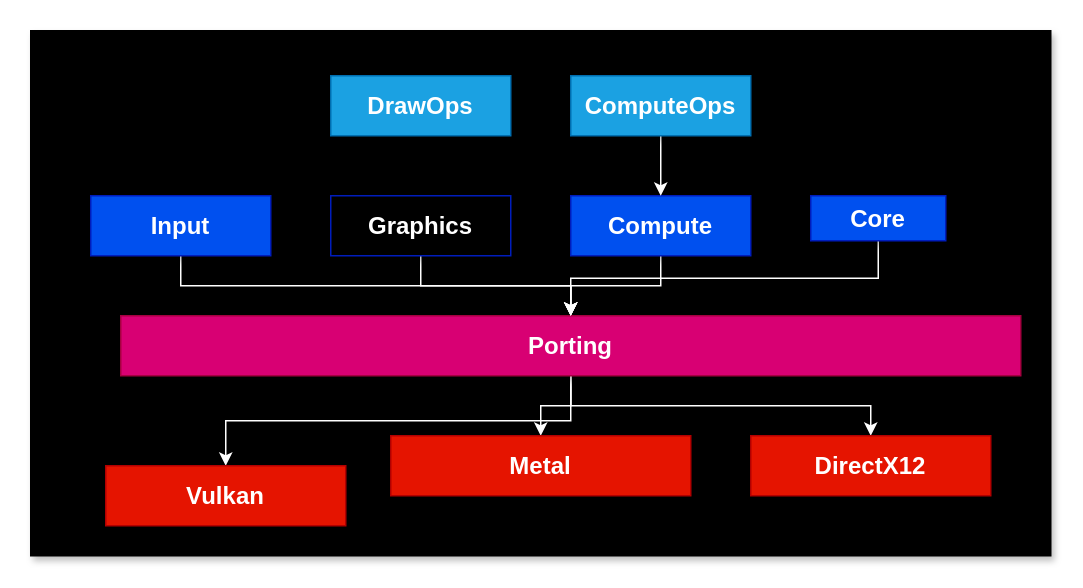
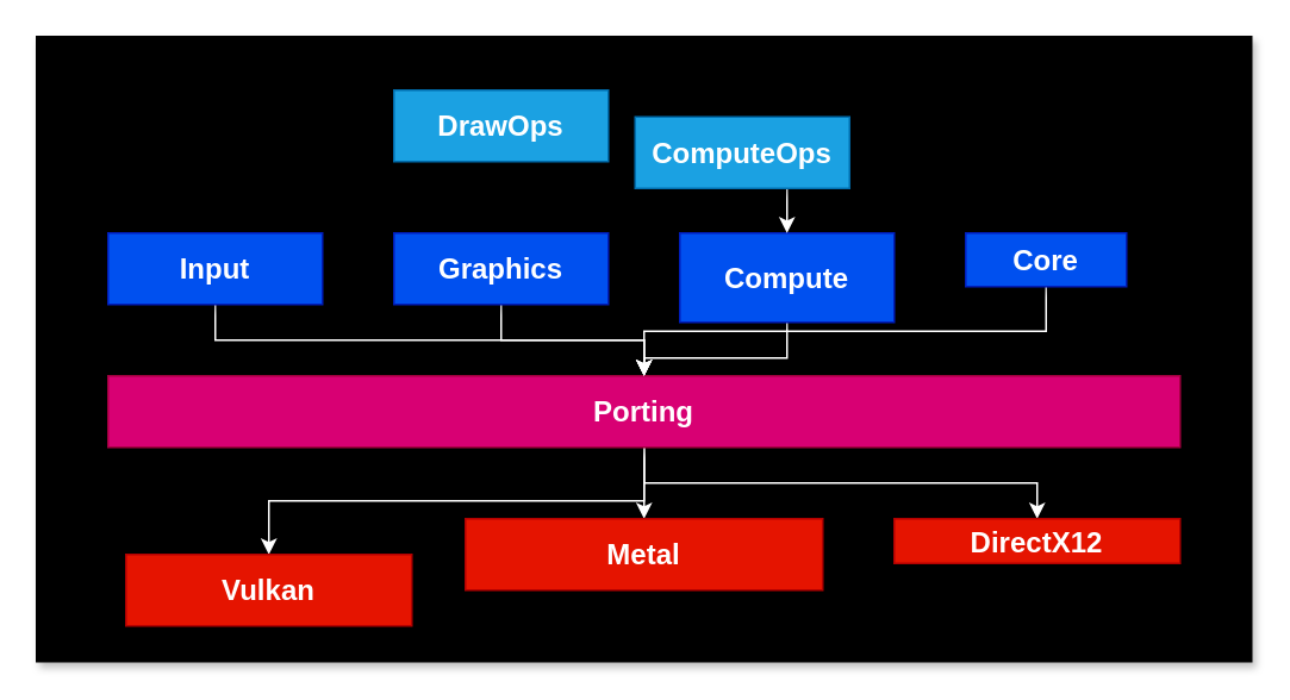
  <mxCell id="0" />
  <mxCell id="1" parent="0" />
  <mxCell id="2" value="" style="rounded=0;whiteSpace=wrap;html=1;fillColor=#000000;fontStyle=1;shadow=1;fontSize=16;" parent="1" vertex="1"><mxGeometry y="20" width="680" height="350" as="geometry" x="20" /></mxCell>
  <mxCell id="3" style="edgeStyle=orthogonalEdgeStyle;rounded=0;orthogonalLoop=1;jettySize=auto;html=1;entryX=0.5;entryY=0;entryDx=0;entryDy=0;strokeColor=#FFFFFF;fontSize=16;" parent="1" source="4" target="10" edge="1"><mxGeometry relative="1" as="geometry" /></mxCell>
- <mxCell id="4" value="Compute" style="rounded=0;whiteSpace=wrap;html=1;fillColor=#0050ef;strokeColor=#001DBC;fontColor=#ffffff;fontStyle=1;shadow=1;fontSize=16;" parent="1" vertex="1"><mxGeometry x="380" y="130" width="120" height="40" as="geometry" /></mxCell>
+ <mxCell id="4" value="Compute" style="rounded=0;whiteSpace=wrap;html=1;fillColor=#0050ef;strokeColor=#001DBC;fontColor=#ffffff;fontStyle=1;shadow=1;fontSize=16;" parent="1" vertex="1"><mxGeometry x="380" y="130" width="120" height="50" as="geometry" /></mxCell>
  <mxCell id="5" style="edgeStyle=orthogonalEdgeStyle;rounded=0;orthogonalLoop=1;jettySize=auto;html=1;entryX=0.5;entryY=0;entryDx=0;entryDy=0;strokeColor=#FFFFFF;fontSize=16;" parent="1" source="6" target="4" edge="1"><mxGeometry relative="1" as="geometry"><Array as="points"><mxPoint x="440" y="90" /><mxPoint x="440" y="90" /></Array></mxGeometry></mxCell>
- <mxCell id="6" value="ComputeOps" style="rounded=0;whiteSpace=wrap;html=1;fillColor=#1ba1e2;strokeColor=#006EAF;fontColor=#ffffff;fontStyle=1;shadow=1;fontSize=16;" parent="1" vertex="1"><mxGeometry x="380" y="50" width="120" height="40" as="geometry" /></mxCell>
+ <mxCell id="6" value="ComputeOps" style="rounded=0;whiteSpace=wrap;html=1;fillColor=#1ba1e2;strokeColor=#006EAF;fontColor=#ffffff;fontStyle=1;shadow=1;fontSize=16;" parent="1" vertex="1"><mxGeometry x="355" y="65" width="120" height="40" as="geometry" /></mxCell>
  <mxCell id="7" style="edgeStyle=orthogonalEdgeStyle;rounded=0;orthogonalLoop=1;jettySize=auto;html=1;entryX=0.5;entryY=0;entryDx=0;entryDy=0;strokeColor=#FFFFFF;fontSize=16;" parent="1" source="10" target="18" edge="1"><mxGeometry relative="1" as="geometry" /></mxCell>
  <mxCell id="8" style="edgeStyle=orthogonalEdgeStyle;rounded=0;orthogonalLoop=1;jettySize=auto;html=1;entryX=0.5;entryY=0;entryDx=0;entryDy=0;strokeColor=#FFFFFF;fontSize=16;" parent="1" source="10" target="19" edge="1"><mxGeometry relative="1" as="geometry" /></mxCell>
  <mxCell id="9" style="edgeStyle=orthogonalEdgeStyle;rounded=0;orthogonalLoop=1;jettySize=auto;html=1;entryX=0.5;entryY=0;entryDx=0;entryDy=0;strokeColor=#FFFFFF;fontSize=16;" parent="1" source="10" target="20" edge="1"><mxGeometry relative="1" as="geometry" /></mxCell>
- <mxCell id="10" value="Porting" style="rounded=0;whiteSpace=wrap;html=1;fillColor=#d80073;strokeColor=#A50040;fontColor=#ffffff;fontStyle=1;shadow=1;fontSize=16;" parent="1" vertex="1"><mxGeometry x="80" y="210" width="600" height="40" as="geometry" /></mxCell>
+ <mxCell id="10" value="Porting" style="rounded=0;whiteSpace=wrap;html=1;fillColor=#d80073;strokeColor=#A50040;fontColor=#ffffff;fontStyle=1;shadow=1;fontSize=16;" parent="1" vertex="1"><mxGeometry x="60" y="210" width="600" height="40" as="geometry" /></mxCell>
  <mxCell id="11" style="edgeStyle=orthogonalEdgeStyle;rounded=0;orthogonalLoop=1;jettySize=auto;html=1;entryX=0.5;entryY=0;entryDx=0;entryDy=0;strokeColor=#FFFFFF;fontSize=16;" parent="1" source="12" target="10" edge="1"><mxGeometry relative="1" as="geometry" /></mxCell>
- <mxCell id="12" value="Graphics" style="rounded=0;whiteSpace=wrap;html=1;fillColor=#000000;strokeColor=#001DBC;fontColor=#ffffff;fontStyle=1;shadow=1;fontSize=16;" parent="1" vertex="1"><mxGeometry x="220" y="130" width="120" height="40" as="geometry" /></mxCell>
+ <mxCell id="12" value="Graphics" style="rounded=0;whiteSpace=wrap;html=1;fillColor=#0050ef;strokeColor=#001DBC;fontColor=#ffffff;fontStyle=1;shadow=1;fontSize=16;" parent="1" vertex="1"><mxGeometry x="220" y="130" width="120" height="40" as="geometry" /></mxCell>
  <mxCell id="13" style="edgeStyle=orthogonalEdgeStyle;rounded=0;orthogonalLoop=1;jettySize=auto;html=1;entryX=0.5;entryY=0;entryDx=0;entryDy=0;strokeColor=#FFFFFF;fontSize=16;" parent="1" source="14" target="10" edge="1"><mxGeometry relative="1" as="geometry" /></mxCell>
  <mxCell id="14" value="Input" style="rounded=0;whiteSpace=wrap;html=1;fillColor=#0050ef;strokeColor=#001DBC;fontColor=#ffffff;fontStyle=1;shadow=1;fontSize=16;" parent="1" vertex="1"><mxGeometry x="60" y="130" width="120" height="40" as="geometry" /></mxCell>
  <mxCell id="15" value="DrawOps" style="rounded=0;whiteSpace=wrap;html=1;fillColor=#1ba1e2;strokeColor=#006EAF;fontColor=#ffffff;fontStyle=1;shadow=1;fontSize=16;" parent="1" vertex="1"><mxGeometry x="220" y="50" width="120" height="40" as="geometry" /></mxCell>
  <mxCell id="16" style="edgeStyle=orthogonalEdgeStyle;rounded=0;orthogonalLoop=1;jettySize=auto;html=1;entryX=0.5;entryY=0;entryDx=0;entryDy=0;strokeColor=#FFFFFF;fontSize=16;" parent="1" source="17" target="10" edge="1"><mxGeometry relative="1" as="geometry" /></mxCell>
  <mxCell id="17" value="Core" style="rounded=0;whiteSpace=wrap;html=1;fillColor=#0050ef;strokeColor=#001DBC;fontColor=#ffffff;fontStyle=1;shadow=1;fontSize=16;" parent="1" vertex="1"><mxGeometry x="540" y="130" width="90" height="30" as="geometry" /></mxCell>
  <mxCell id="18" value="Vulkan" style="rounded=0;whiteSpace=wrap;html=1;fillColor=#e51400;strokeColor=#B20000;fontColor=#ffffff;fontStyle=1;shadow=1;fontSize=16;" parent="1" vertex="1"><mxGeometry x="70" y="310" width="160" height="40" as="geometry" /></mxCell>
  <mxCell id="19" value="Metal" style="rounded=0;whiteSpace=wrap;html=1;fillColor=#e51400;strokeColor=#B20000;fontColor=#ffffff;fontStyle=1;shadow=1;fontSize=16;" parent="1" vertex="1"><mxGeometry x="260" y="290" width="200" height="40" as="geometry" /></mxCell>
- <mxCell id="20" value="DirectX12" style="rounded=0;whiteSpace=wrap;html=1;fillColor=#e51400;strokeColor=#B20000;fontColor=#ffffff;fontStyle=1;shadow=1;fontSize=16;" parent="1" vertex="1"><mxGeometry x="500" y="290" width="160" height="40" as="geometry" /></mxCell>
+ <mxCell id="20" value="DirectX12" style="rounded=0;whiteSpace=wrap;html=1;fillColor=#e51400;strokeColor=#B20000;fontColor=#ffffff;fontStyle=1;shadow=1;fontSize=16;" parent="1" vertex="1"><mxGeometry x="500" y="290" width="160" height="25" as="geometry" /></mxCell>
